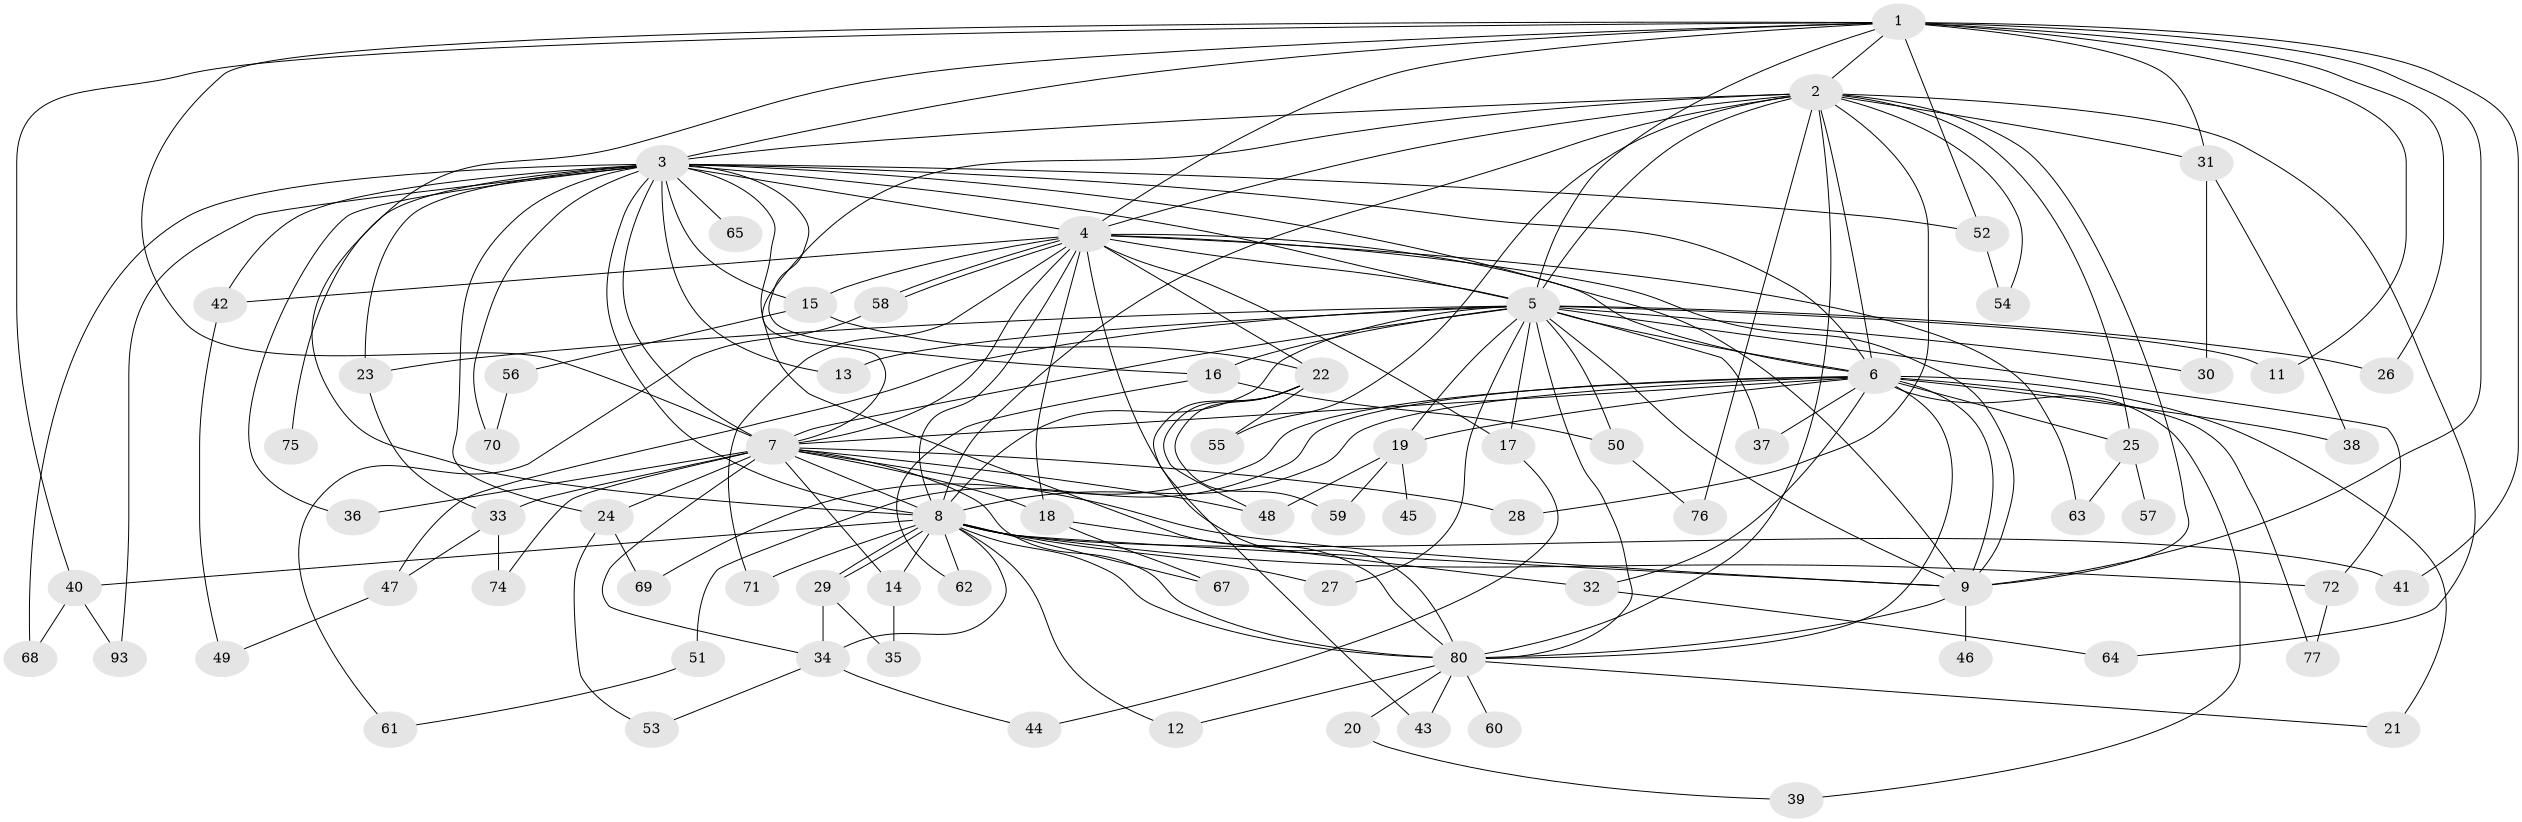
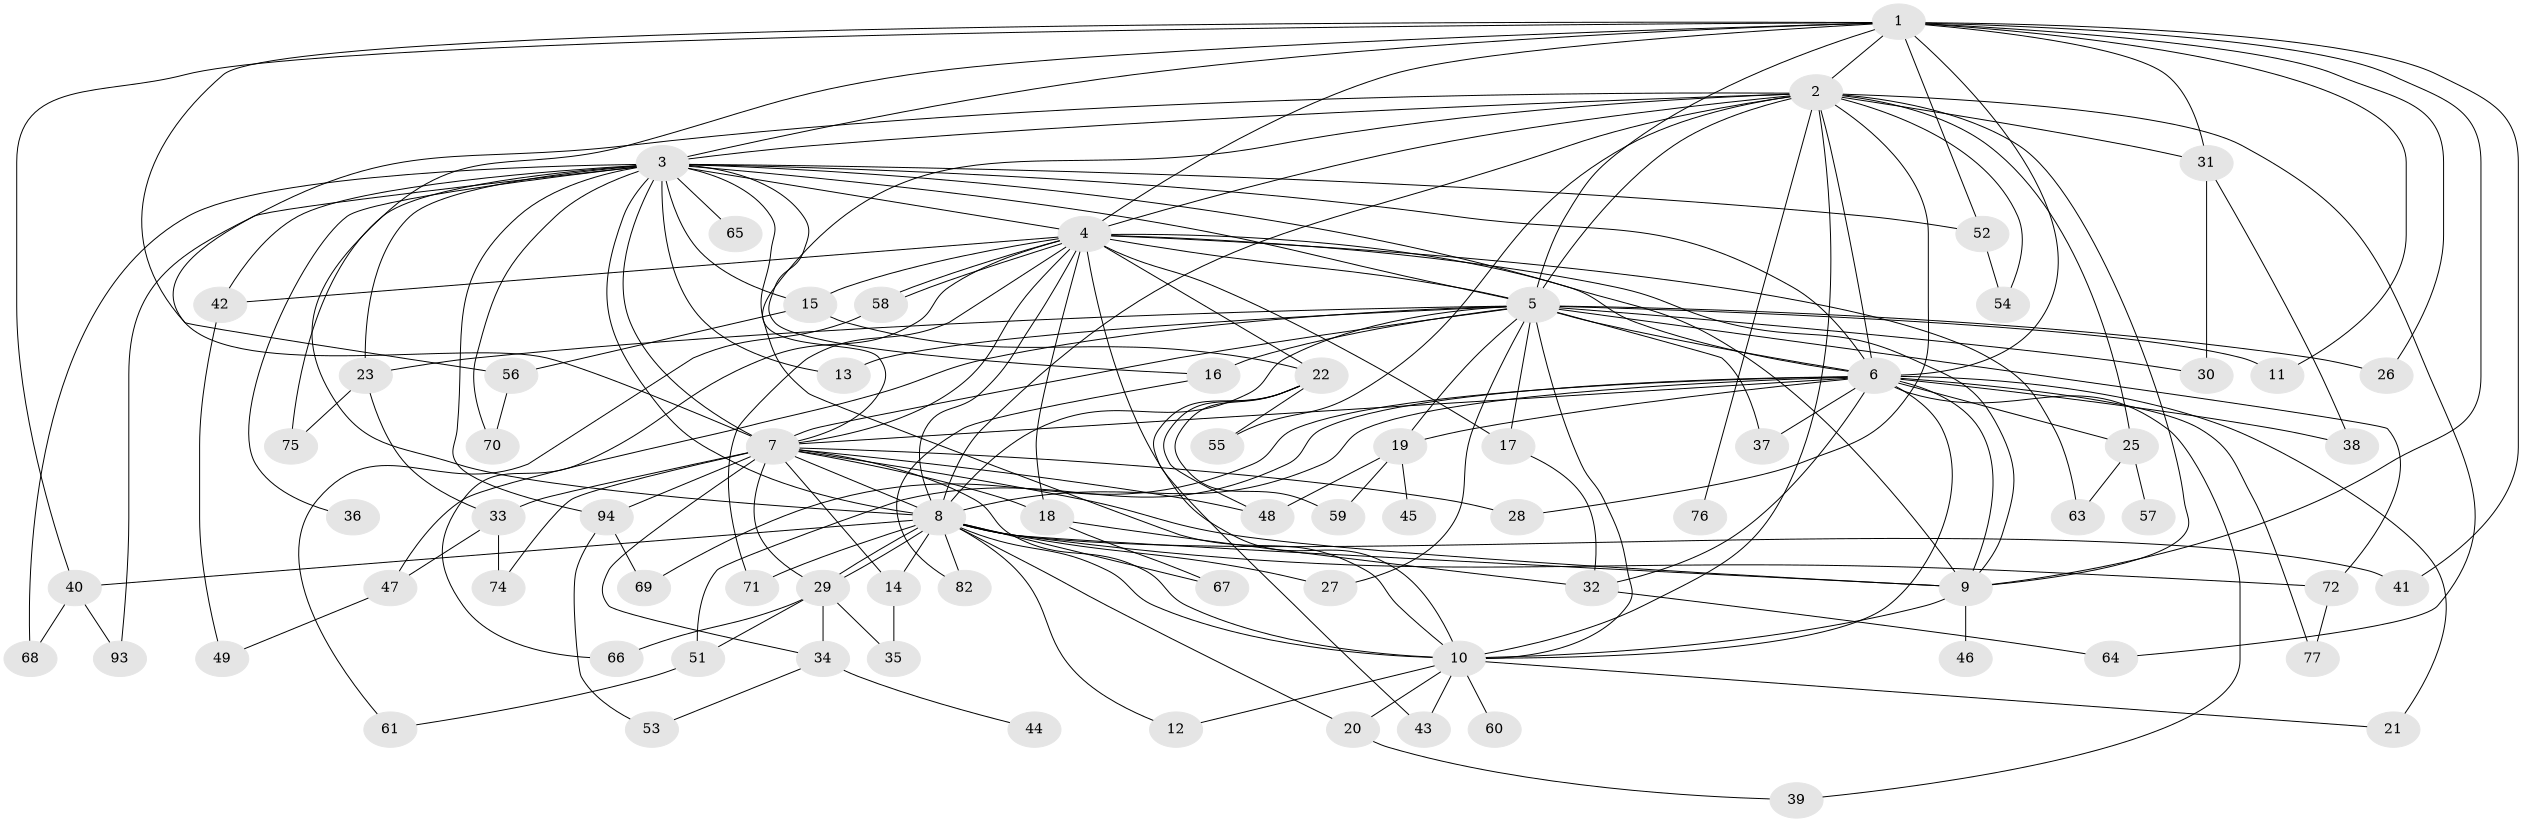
  graph {
    node [color=gray90 style=filled]
    1
    2
    3
    4
    5
    6
    7
    8
    9
    11
    26
    31
    40
    41
    52
-   10 [label=80]
+   10
    25
    28
    54
    55
    56
    64
    76
    13
    15
    16
    23
-   24
+   24 [label=94]
    36
    42
    65
    68
    70
    n34 [label=93]
    75
    17
    18
    22
    58
    63
+   66
    71
    30
    19
    27
    37
    47
-   50
    72
    21
    32
    38
    39
    51
    69
    77
    14
    33
    34
    48
    74
    12
    20
    29
-   62
+   62 [label=82]
    67
    46
    60
    43
    57
    53
    49
    44
    59
    61
    45
    35
    1 -- 2
    1 -- 3
    1 -- 4
    1 -- 5
+   1 -- 6
    1 -- 7
    1 -- 8
    1 -- 9
    1 -- 11
    1 -- 26
    1 -- 31
    1 -- 40
    1 -- 41
    1 -- 52
    2 -- 3
    2 -- 4
    2 -- 5
    2 -- 6
    2 -- 7
    2 -- 8
    2 -- 9
    2 -- 31
    2 -- 10
    2 -- 25
    2 -- 28
    2 -- 54
    2 -- 55
+   2 -- 56
    2 -- 64
    2 -- 76
    3 -- 4
    3 -- 5
    3 -- 6
    3 -- 7
    3 -- 8
    3 -- 9
    3 -- 52
    3 -- 10
    3 -- 13
    3 -- 15
    3 -- 16
    3 -- 23
    3 -- 24
    3 -- 36
    3 -- 42
    3 -- 65
    3 -- 68
    3 -- 70
    3 -- n34
    3 -- 75
    4 -- 5
    4 -- 6
    4 -- 7
    4 -- 8
    4 -- 9
    4 -- 10
    4 -- 15
    4 -- 42
    4 -- 17
    4 -- 18
    4 -- 22
    4 -- 58
    4 -- 58
    4 -- 63
+   4 -- 66
    4 -- 71
    5 -- 6
    5 -- 7
    5 -- 8
-   5 -- 9
    5 -- 11
    5 -- 26
    5 -- 10
    5 -- 13
    5 -- 16
    5 -- 23
    5 -- 17
    5 -- 30
    5 -- 19
    5 -- 27
    5 -- 37
    5 -- 47
-   5 -- 50
    5 -- 72
    6 -- 7
    6 -- 8
    6 -- 9
    6 -- 10
    6 -- 25
    6 -- 19
    6 -- 37
    6 -- 21
    6 -- 32
    6 -- 38
    6 -- 39
    6 -- 51
    6 -- 69
    6 -- 77
    7 -- 8
    7 -- 9
    7 -- 10
    7 -- 28
    7 -- 24
-   7 -- 36
+   7 -- 29
    7 -- 18
    7 -- 14
    7 -- 33
    7 -- 34
    7 -- 48
    7 -- 74
    8 -- 9
    8 -- 40
    8 -- 41
    8 -- 10
    8 -- 71
    8 -- 27
    8 -- 72
    8 -- 14
    8 -- 12
-   8 -- 34
+   8 -- 20
    8 -- 29
    8 -- 29
    8 -- 62
    8 -- 67
    9 -- 10
    9 -- 46
    31 -- 30
    31 -- 38
    40 -- 68
    40 -- n34
    52 -- 54
    10 -- 21
    10 -- 12
    10 -- 20
    10 -- 60
    10 -- 43
    25 -- 63
    25 -- 57
    56 -- 70
    15 -- 56
    15 -- 22
-   16 -- 50
    16 -- 62
+   23 -- 75
    23 -- 33
    24 -- 69
    24 -- 53
    42 -- 49
-   17 -- 44
+   17 -- 32
    18 -- 32
    18 -- 67
    22 -- 55
    22 -- 48
    22 -- 43
    22 -- 59
    58 -- 61
    19 -- 48
    19 -- 59
    19 -- 45
    47 -- 49
-   50 -- 76
    72 -- 77
    32 -- 64
    51 -- 61
    14 -- 35
    33 -- 47
    33 -- 74
    34 -- 53
    34 -- 44
    20 -- 39
+   29 -- 66
+   29 -- 51
    29 -- 34
    29 -- 35
  }
